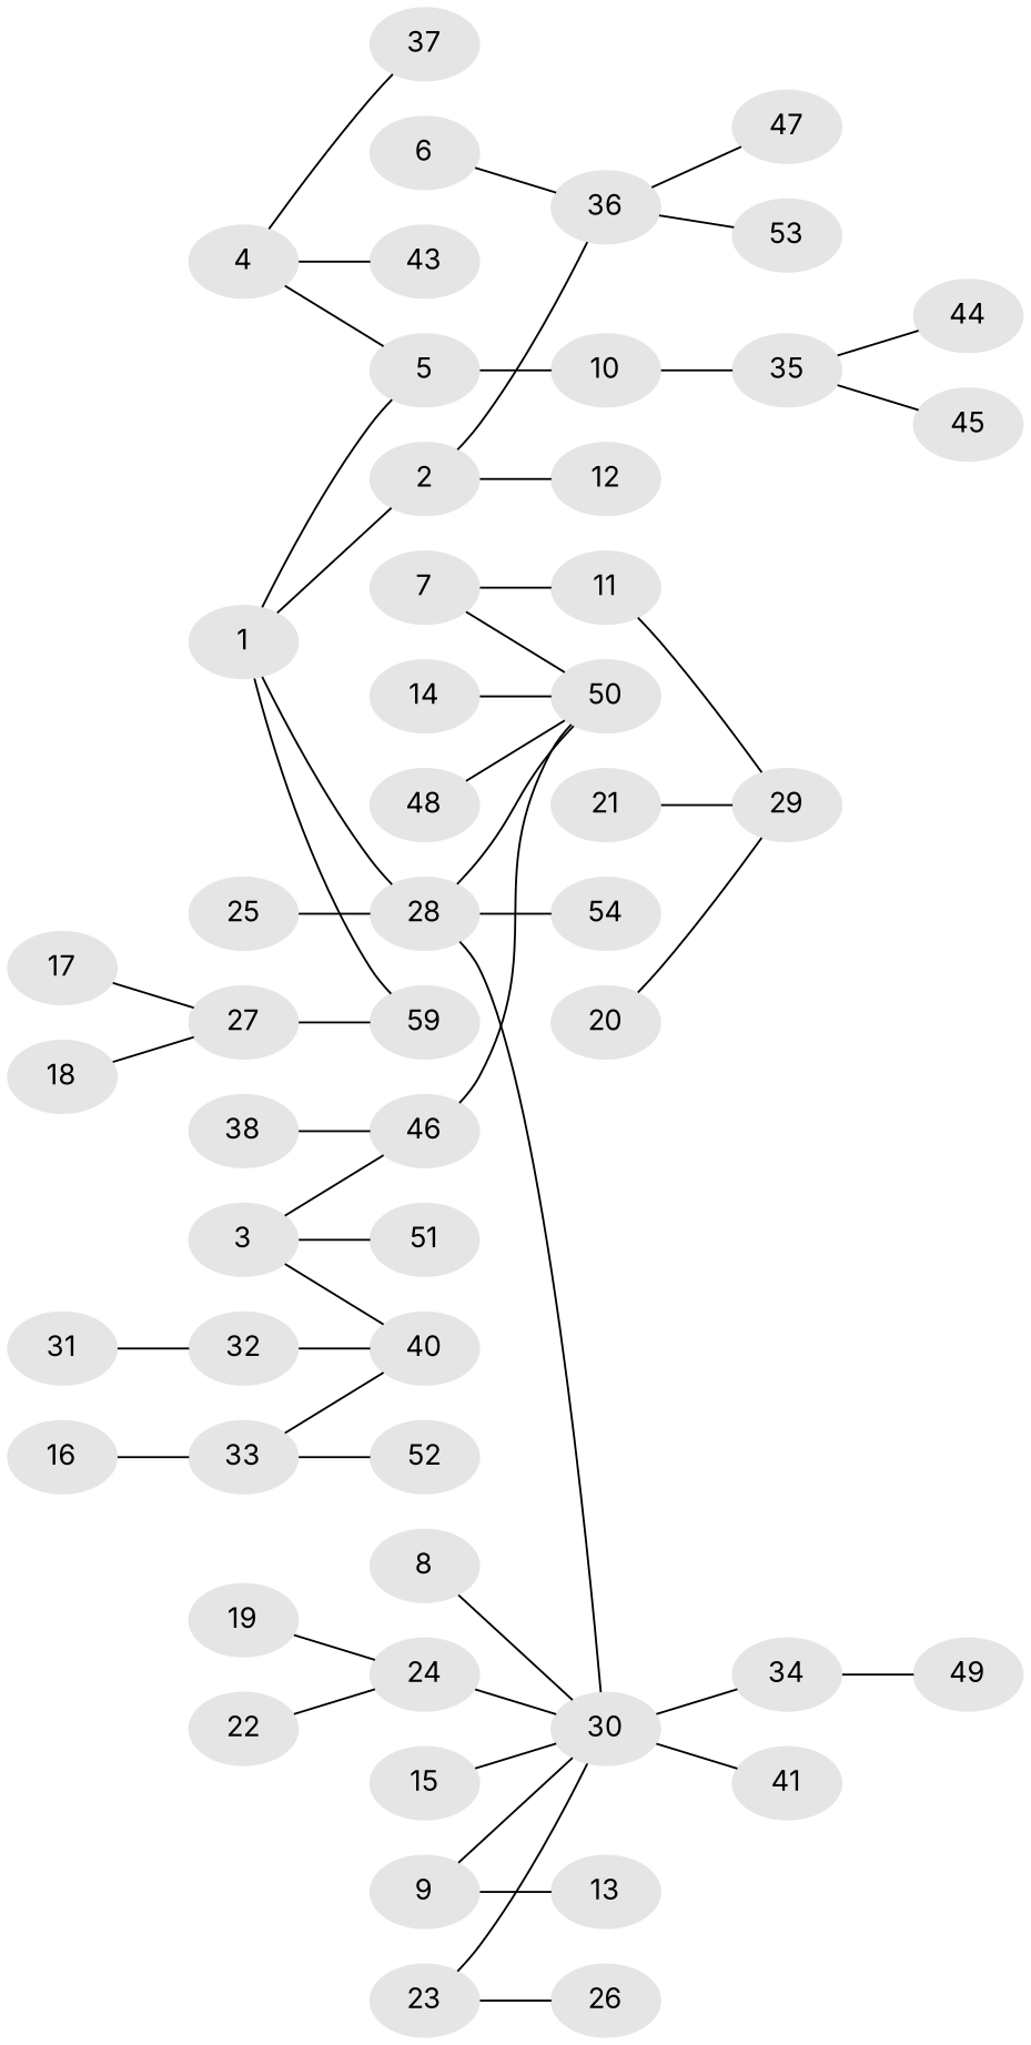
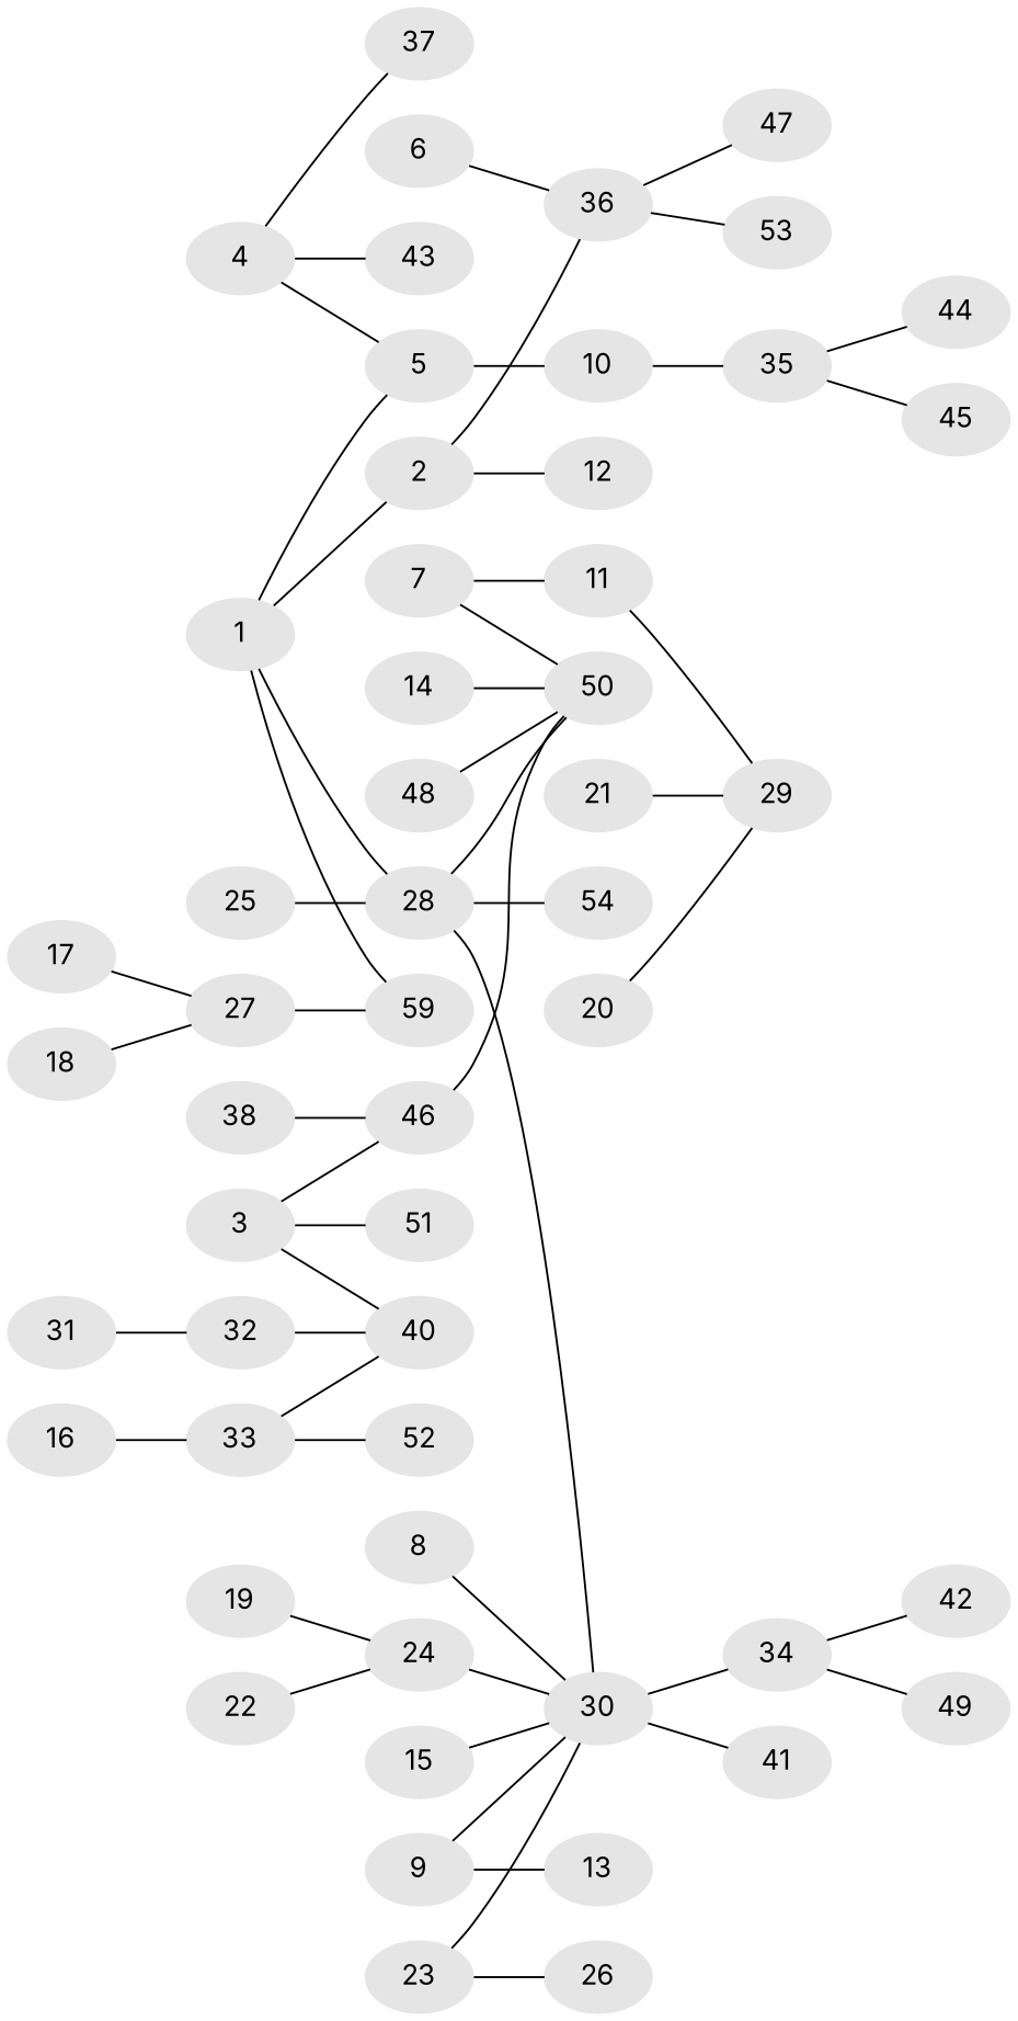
  graph {
    fontname=Inter
    rankdir=LR
    node [color=gray90 fontname=Inter style=filled]
    edge [fontname=Inter weight=1.0]
    1
    2
    5
    28
    n5 [label=59]
    12
    36
    10
    50
    30
    54
    47
    53
    3
    40
    51
    46
    4
    37
    43
    35
    6
    7
    11
    29
    8
    34
    41
    9
    13
    44
    45
    14
    15
    16
    33
    52
    17
    27
    18
    19
    24
    20
    21
    22
    23
    26
    25
+   42
    49
    31
    32
    38
    48
    1 -- 2
    1 -- 5
    1 -- 28
    1 -- n5
    2 -- 12
    2 -- 36
    5 -- 10
    28 -- 50
    28 -- 30
    28 -- 54
    36 -- 47
    36 -- 53
    10 -- 35
    30 -- 34
    30 -- 41
    3 -- 40
    3 -- 51
    3 -- 46
    46 -- 50
    4 -- 5
    4 -- 37
    4 -- 43
    35 -- 44
    35 -- 45
    6 -- 36
    7 -- 50
    7 -- 11
    11 -- 29
    8 -- 30
+   34 -- 42
    34 -- 49
    9 -- 30
    9 -- 13
    14 -- 50
    15 -- 30
    16 -- 33
    33 -- 40
    33 -- 52
    17 -- 27
    27 -- n5
    18 -- 27
    19 -- 24
    24 -- 30
    20 -- 29
    21 -- 29
    22 -- 24
    23 -- 30
    23 -- 26
    25 -- 28
    31 -- 32
    32 -- 40
    38 -- 46
    48 -- 50
  }
